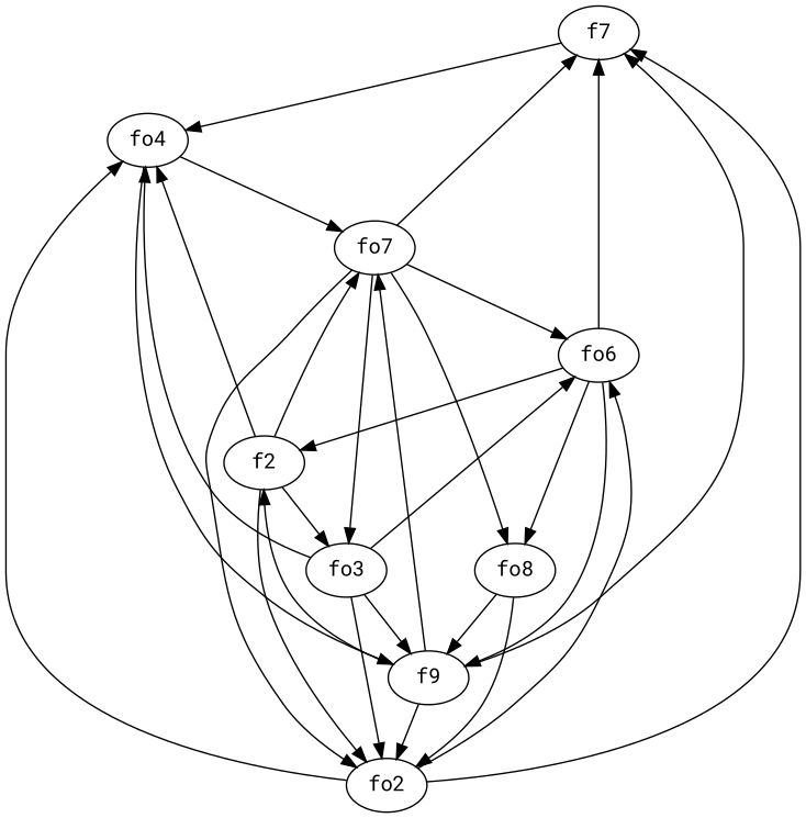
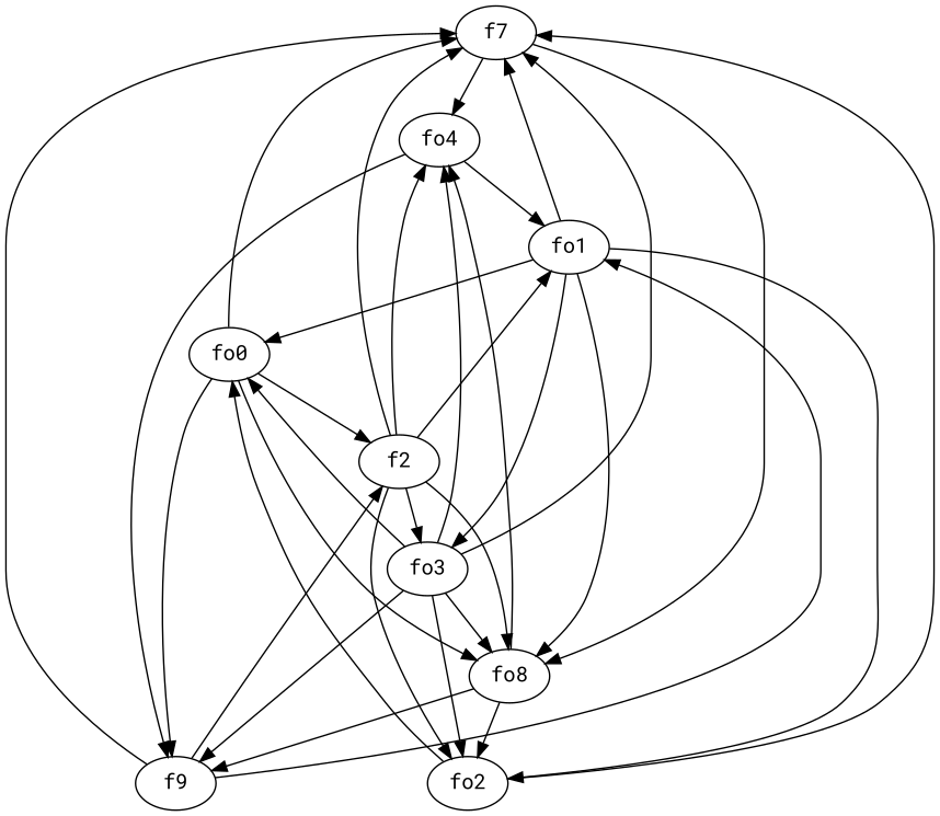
  strict digraph {
    fontname="Roboto Mono"
    node [fontname="Roboto Mono"]
    edge [fontname="Roboto Mono" weight=2]
    n1 [label=f7]
    fo4
    n3 [label=fo8]
-   fo1 [label=fo7]
+   fo1
    n5 [label=f9]
    fo2
    f2
    fo3
-   fo6
+   fo6 [label=fo0]
    n1 -> fo4
+   n1 -> n3
    fo4 -> fo1
    fo4 -> n5
-   fo2 -> fo4
+   n3 -> fo4
    n3 -> n5
    n3 -> fo2
    fo1 -> n1
    fo1 -> n3
    fo1 -> fo2
    fo1 -> fo3
    fo1 -> fo6
    n5 -> n1
    n5 -> fo1
-   n5 -> fo2
    n5 -> f2
    fo2 -> n1
    fo2 -> fo6
+   f2 -> n1
    f2 -> fo4
+   f2 -> n3
    f2 -> fo1
    f2 -> fo2
    f2 -> fo3
+   fo3 -> n1
    fo3 -> fo4
+   fo3 -> n3
    fo3 -> n5
    fo3 -> fo2
    fo3 -> fo6
    fo6 -> n1
    fo6 -> n3
    fo6 -> n5
    fo6 -> f2
  }
